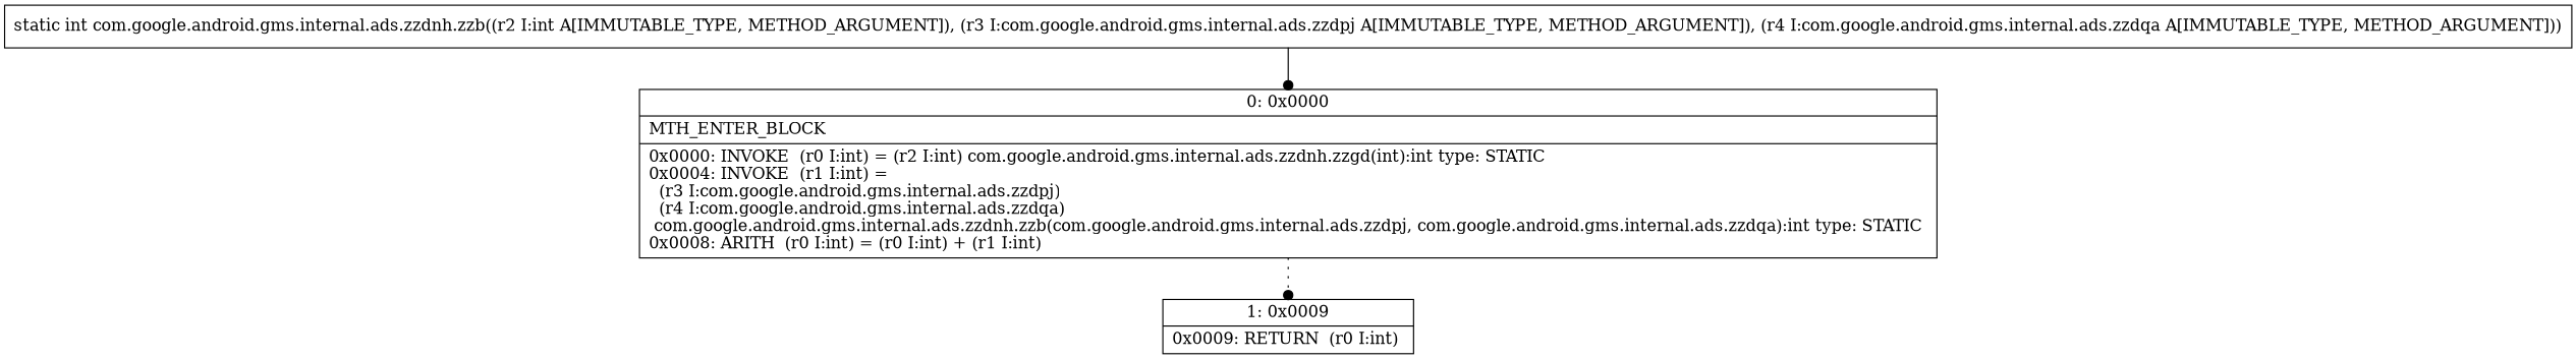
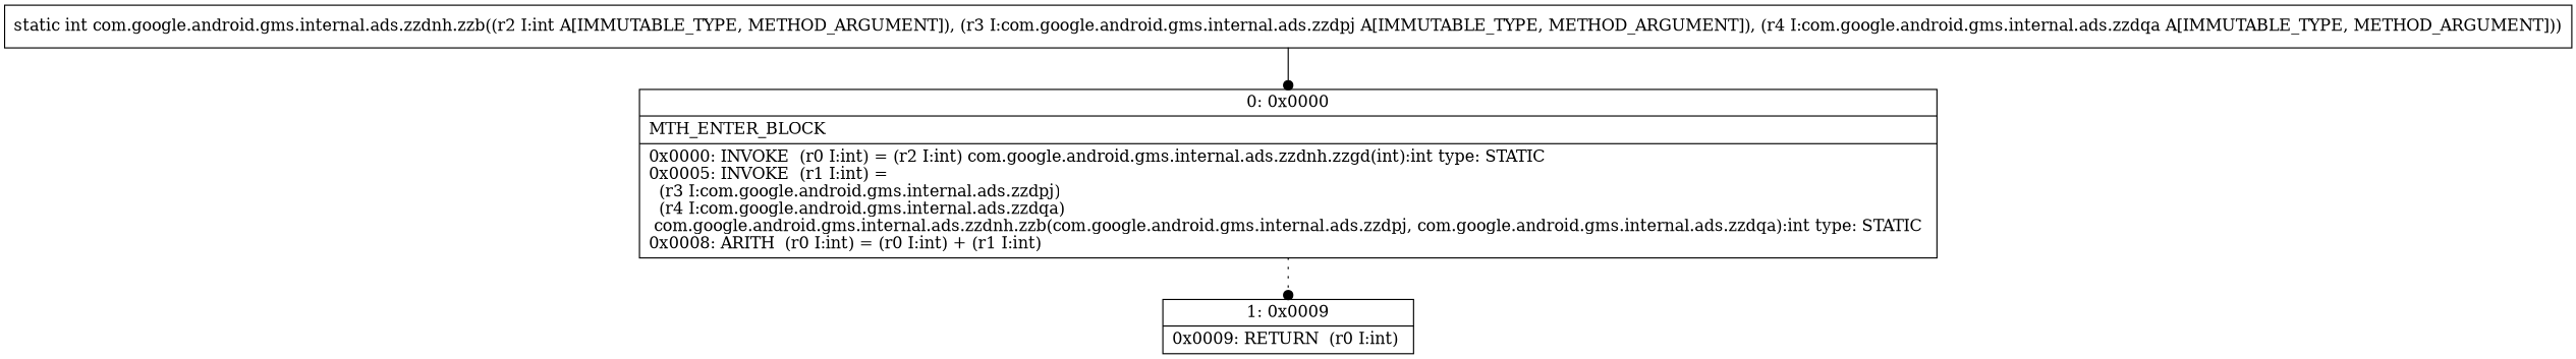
  digraph {
    node [shape=record]
    edge [arrowhead=dot]
-   n1 [label="{0\:\ 0x0000|MTH_ENTER_BLOCK\l|0x0000: INVOKE  (r0 I:int) = (r2 I:int) com.google.android.gms.internal.ads.zzdnh.zzgd(int):int type: STATIC \l0x0004: INVOKE  (r1 I:int) = \l  (r3 I:com.google.android.gms.internal.ads.zzdpj)\l  (r4 I:com.google.android.gms.internal.ads.zzdqa)\l com.google.android.gms.internal.ads.zzdnh.zzb(com.google.android.gms.internal.ads.zzdpj, com.google.android.gms.internal.ads.zzdqa):int type: STATIC \l0x0008: ARITH  (r0 I:int) = (r0 I:int) + (r1 I:int) \l}"]
+   n1 [label="{0\:\ 0x0000|MTH_ENTER_BLOCK\l|0x0000: INVOKE  (r0 I:int) = (r2 I:int) com.google.android.gms.internal.ads.zzdnh.zzgd(int):int type: STATIC \l0x0005: INVOKE  (r1 I:int) = \l  (r3 I:com.google.android.gms.internal.ads.zzdpj)\l  (r4 I:com.google.android.gms.internal.ads.zzdqa)\l com.google.android.gms.internal.ads.zzdnh.zzb(com.google.android.gms.internal.ads.zzdpj, com.google.android.gms.internal.ads.zzdqa):int type: STATIC \l0x0008: ARITH  (r0 I:int) = (r0 I:int) + (r1 I:int) \l}"]
    n2 [label="{1\:\ 0x0009|0x0009: RETURN  (r0 I:int) \l}"]
    n3 [label="{static int com.google.android.gms.internal.ads.zzdnh.zzb((r2 I:int A[IMMUTABLE_TYPE, METHOD_ARGUMENT]), (r3 I:com.google.android.gms.internal.ads.zzdpj A[IMMUTABLE_TYPE, METHOD_ARGUMENT]), (r4 I:com.google.android.gms.internal.ads.zzdqa A[IMMUTABLE_TYPE, METHOD_ARGUMENT])) }"]
    n1 -> n2 [style=dotted]
    n3 -> n1 [style=solid]
  }
